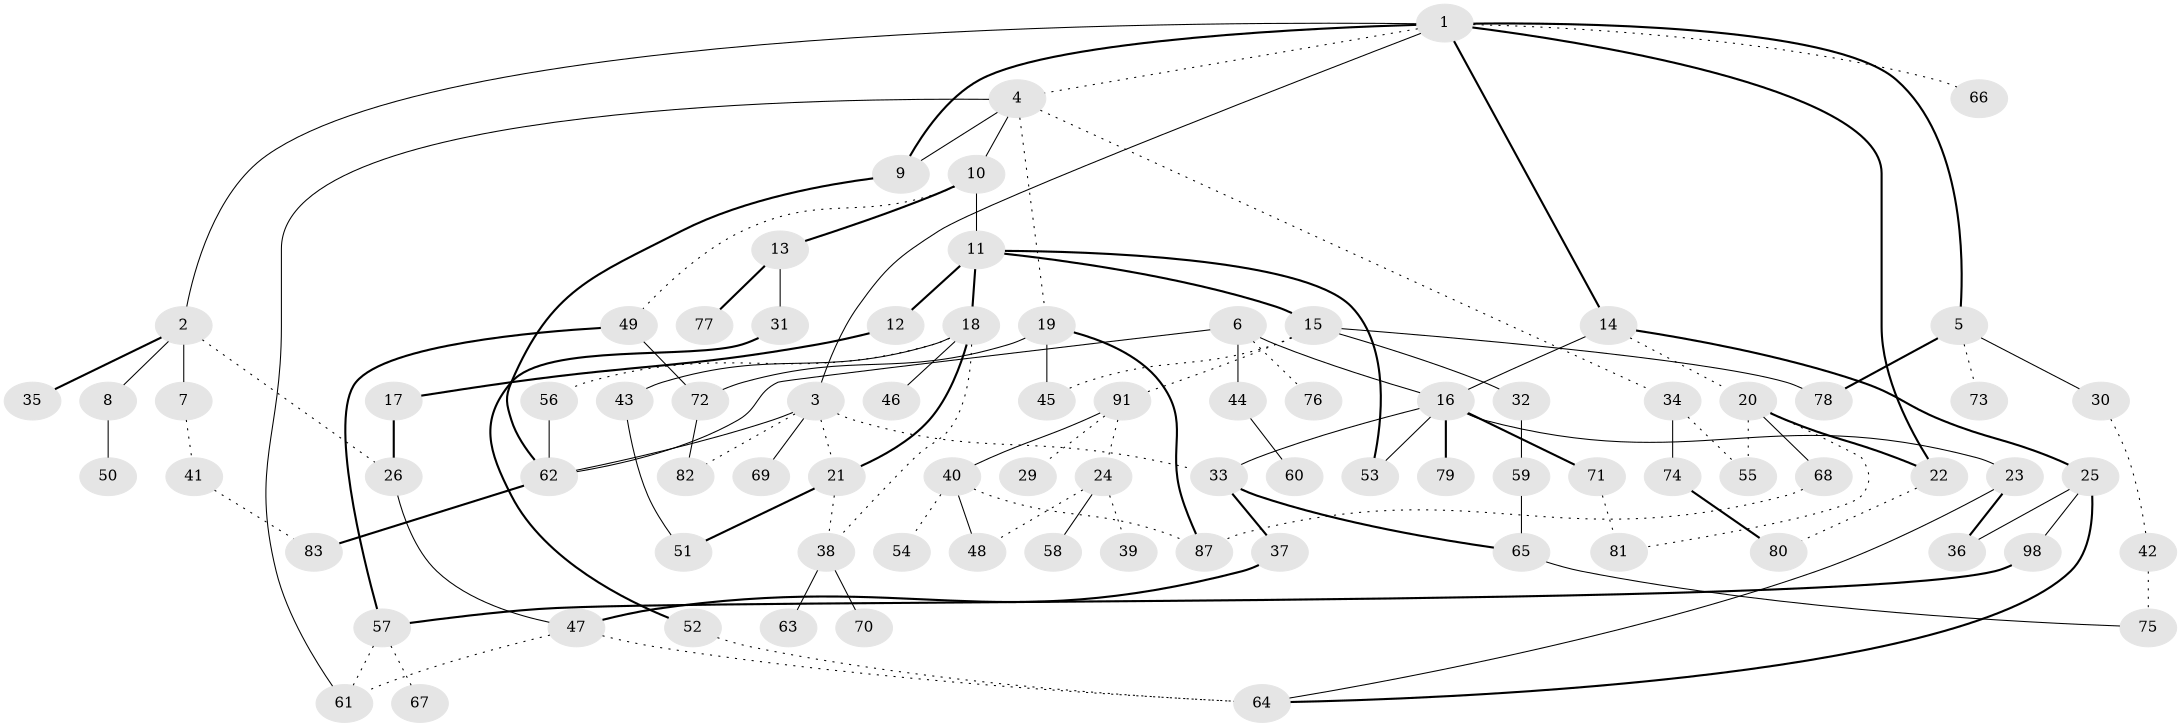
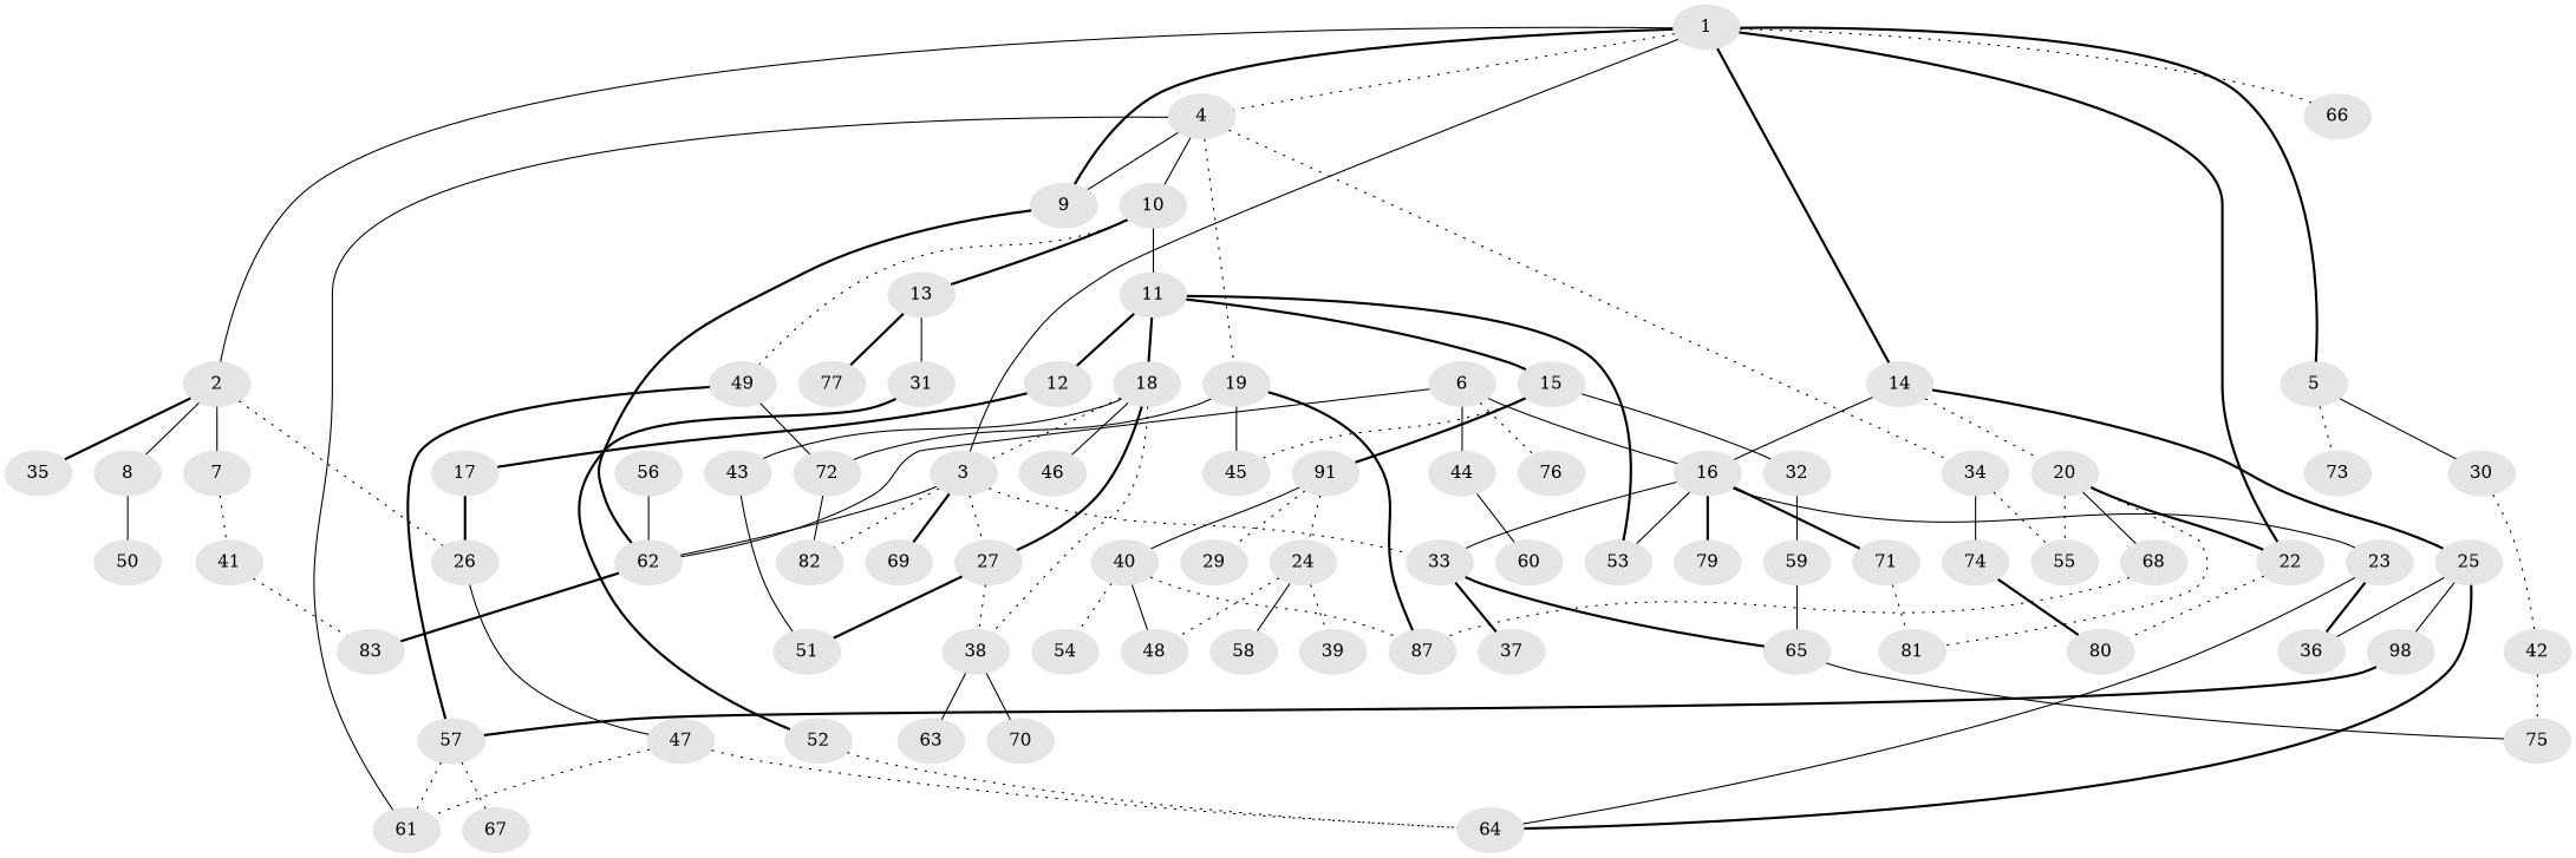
  graph {
    node [color=gray90 style=filled]
    edge [style=solid]
    1
    2
    3
    4
    5
    9
    14
    22
    66
    7
    8
    26
    35
-   27 [label=21]
+   27
    33
    62
    69
    82
    10
    19
    34
    61
    30
    73
-   78
    16
    20
    25
    80
    41
    50
    47
    38
    51
    37
    65
    83
    11
    13
    49
    45
    72
    n43 [label=87]
    55
    74
    6
    44
    76
    42
    53
    23
    71
    79
    60
    12
    15
    18
    31
    77
    57
    17
    n62 [label=91]
    32
    43
    46
    56
    52
    68
    81
    36
    64
    n72 [label=98]
    24
    29
    40
    59
    67
    63
    70
    39
    48
    58
    54
    75
    1 -- 2
    1 -- 3
    1 -- 4 [style=dotted]
    1 -- 5 [style=bold]
    1 -- 9 [style=bold]
    1 -- 14 [style=bold]
    1 -- 22 [style=bold]
    1 -- 66 [style=dotted]
    2 -- 7
    2 -- 8
    2 -- 26 [style=dotted]
    2 -- 35 [style=bold]
    3 -- 27 [style=dotted]
    3 -- 33 [style=dotted]
    3 -- 62
-   3 -- 69
+   3 -- 69 [style=bold]
    3 -- 82 [style=dotted]
    4 -- 9
    4 -- 10
    4 -- 19 [style=dotted]
    4 -- 34 [style=dotted]
    4 -- 61
    5 -- 30
    5 -- 73 [style=dotted]
-   5 -- 78 [style=bold]
    9 -- 62 [style=bold]
    14 -- 16
    14 -- 20 [style=dotted]
    14 -- 25 [style=bold]
    22 -- 80 [style=dotted]
    7 -- 41 [style=dotted]
    8 -- 50
    26 -- 47
    27 -- 38 [style=dotted]
    27 -- 51 [style=bold]
    33 -- 37 [style=bold]
    33 -- 65 [style=bold]
    62 -- 83 [style=bold]
    10 -- 11
    10 -- 13 [style=bold]
    10 -- 49 [style=dotted]
    19 -- 45
    19 -- 72
    19 -- n43 [style=bold]
    34 -- 55 [style=dotted]
    34 -- 74
    30 -- 42 [style=dotted]
    16 -- 33
    16 -- 53
    16 -- 23
    16 -- 71 [style=bold]
    16 -- 79 [style=bold]
    20 -- 22 [style=bold]
    20 -- 55 [style=dotted]
    20 -- 68
    20 -- 81 [style=dotted]
    25 -- 36
    25 -- 64 [style=bold]
    25 -- n72
    41 -- 83 [style=dotted]
    47 -- 61 [style=dotted]
    47 -- 64 [style=dotted]
    38 -- 63
    38 -- 70
-   37 -- 47 [style=bold]
    65 -- 75
    11 -- 53 [style=bold]
    11 -- 12 [style=bold]
    11 -- 15 [style=bold]
    11 -- 18 [style=bold]
    13 -- 31
    13 -- 77 [style=bold]
    49 -- 72
    49 -- 57 [style=bold]
    72 -- 82
    74 -- 80 [style=bold]
    6 -- 62
    6 -- 16
    6 -- 44
    6 -- 76 [style=dotted]
    44 -- 60
    42 -- 75 [style=dotted]
    23 -- 36 [style=bold]
    23 -- 64
    71 -- 81 [style=dotted]
    12 -- 17 [style=bold]
-   15 -- 78
    15 -- 45 [style=dotted]
-   15 -- n62 [style=dotted]
+   15 -- n62 [style=bold]
    15 -- 32
    18 -- 27 [style=bold]
    18 -- 38 [style=dotted]
    18 -- 43
    18 -- 46
-   18 -- 56 [style=dotted]
+   18 -- 3 [style=dotted]
    31 -- 52 [style=bold]
    57 -- 61 [style=dotted]
    57 -- 67 [style=dotted]
    17 -- 26 [style=bold]
    n62 -- 24 [style=dotted]
    n62 -- 29 [style=dotted]
    n62 -- 40
    32 -- 59
    43 -- 51
    56 -- 62
    52 -- 64 [style=dotted]
    68 -- n43 [style=dotted]
    n72 -- 57 [style=bold]
    24 -- 39 [style=dotted]
    24 -- 48 [style=dotted]
    24 -- 58
    40 -- n43 [style=dotted]
    40 -- 48
    40 -- 54 [style=dotted]
    59 -- 65
  }
